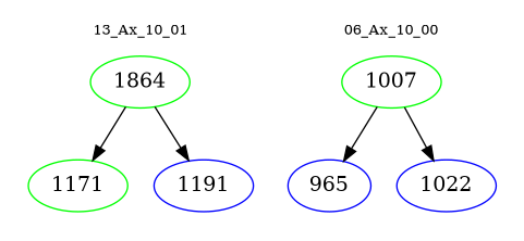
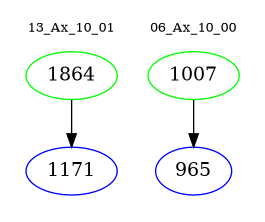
  digraph {
    node [color=blue]
    edge [color=black]
    n1 [color=green label=1864]
-   n2 [color=green label=1171]
-   n3 [label=1191]
+   n2 [label=1171]
    n4 [color=green label=1007]
    n5 [label=965]
-   n6 [label=1022]
    subgraph cluster_1 {
      color=white
      fontsize=10
      label="13_Ax_10_01"
      n1
      n2
-     n3
    }
    subgraph cluster_2 {
      color=white
      fontsize=10
      label="06_Ax_10_00"
      n4
      n5
-     n6
    }
    n1 -> n2
-   n1 -> n3
    n4 -> n5
-   n4 -> n6
  }
